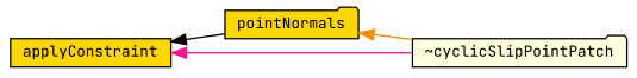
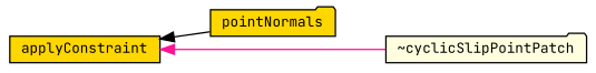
  digraph {
    fontname="JetBrains Mono"
    rankdir=LR
    node [color=black fillcolor=gold fontname="JetBrains Mono" fontsize=10 shape=folder style=filled]
    edge [dir=back fontname="JetBrains Mono" fontsize=10 labelfontname=Helvetica labelfontsize=10 style=solid]
    n1 [fontcolor=black height=0.2 label=pointNormals width=0.4]
    n2 [fillcolor=lightyellow height=0.2 label="~cyclicSlipPointPatch" width=0.4]
    n3 [height=0.2 label=applyConstraint shape=box width=0.4]
-   n1 -> n2 [color=darkorange]
    n3 -> n1 [color=black]
    n3 -> n2 [color=deeppink]
  }
